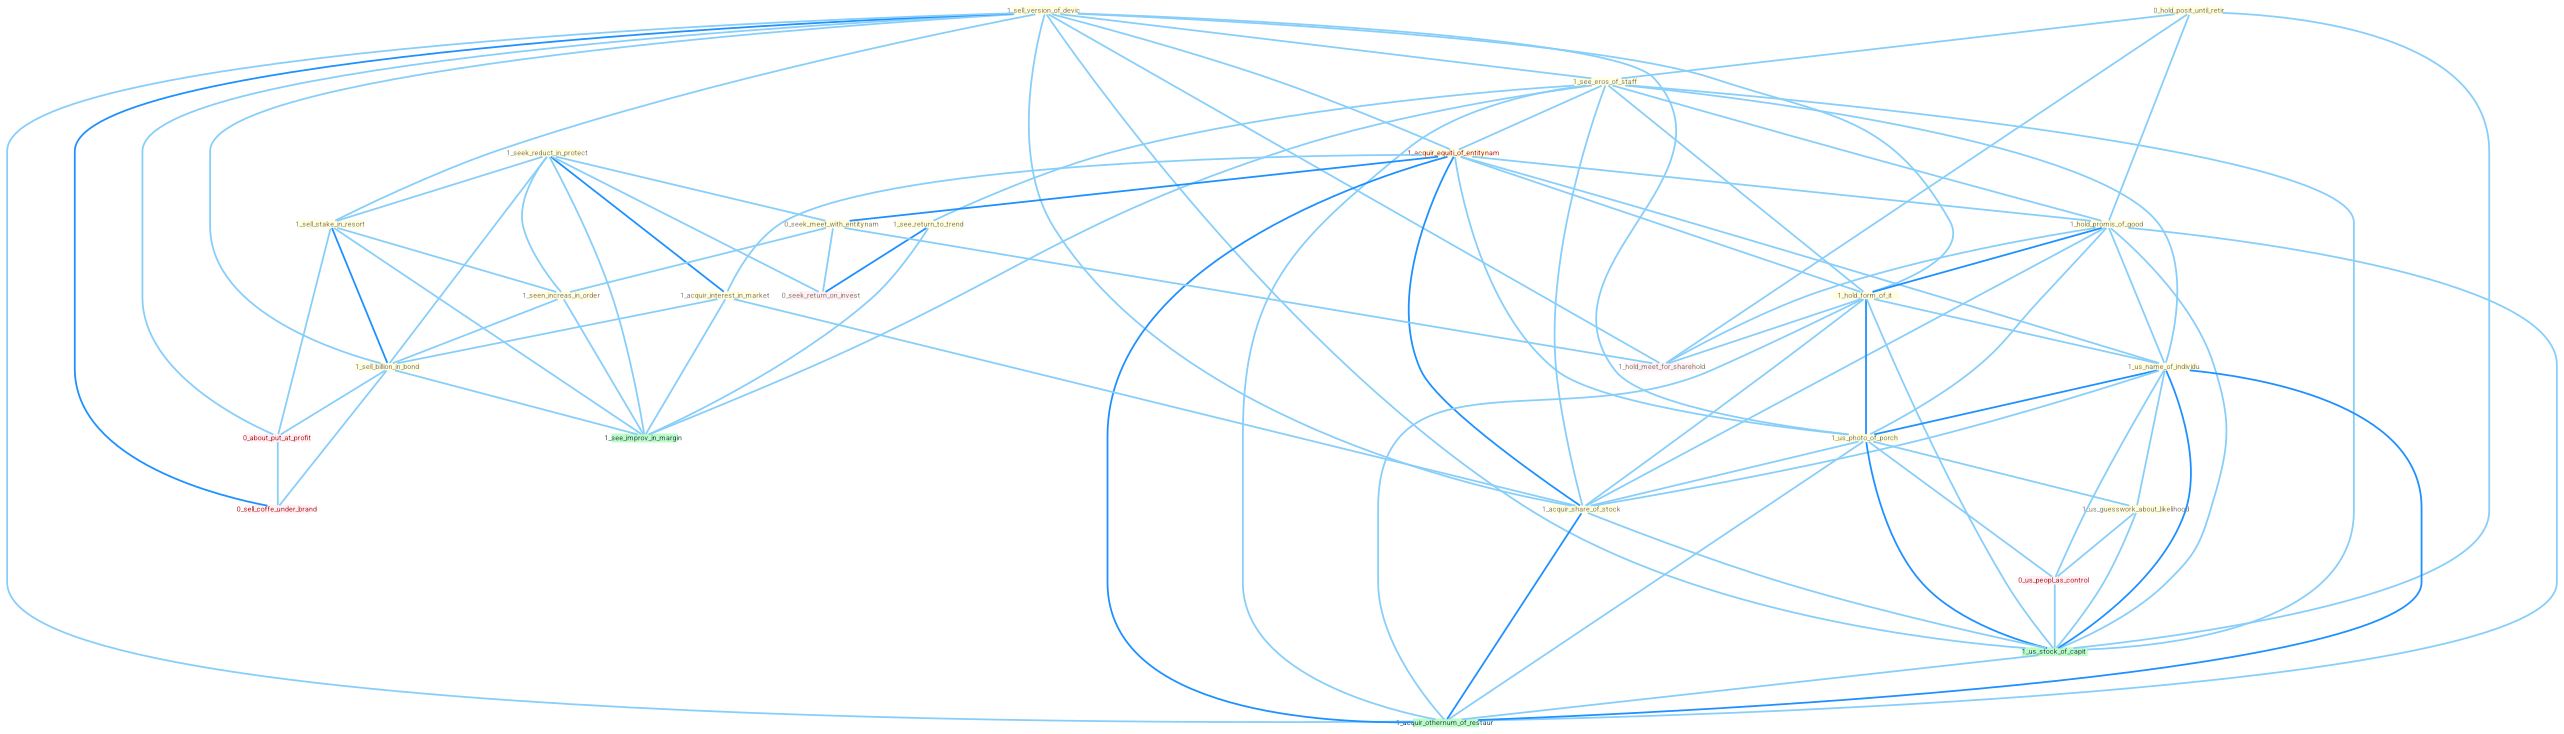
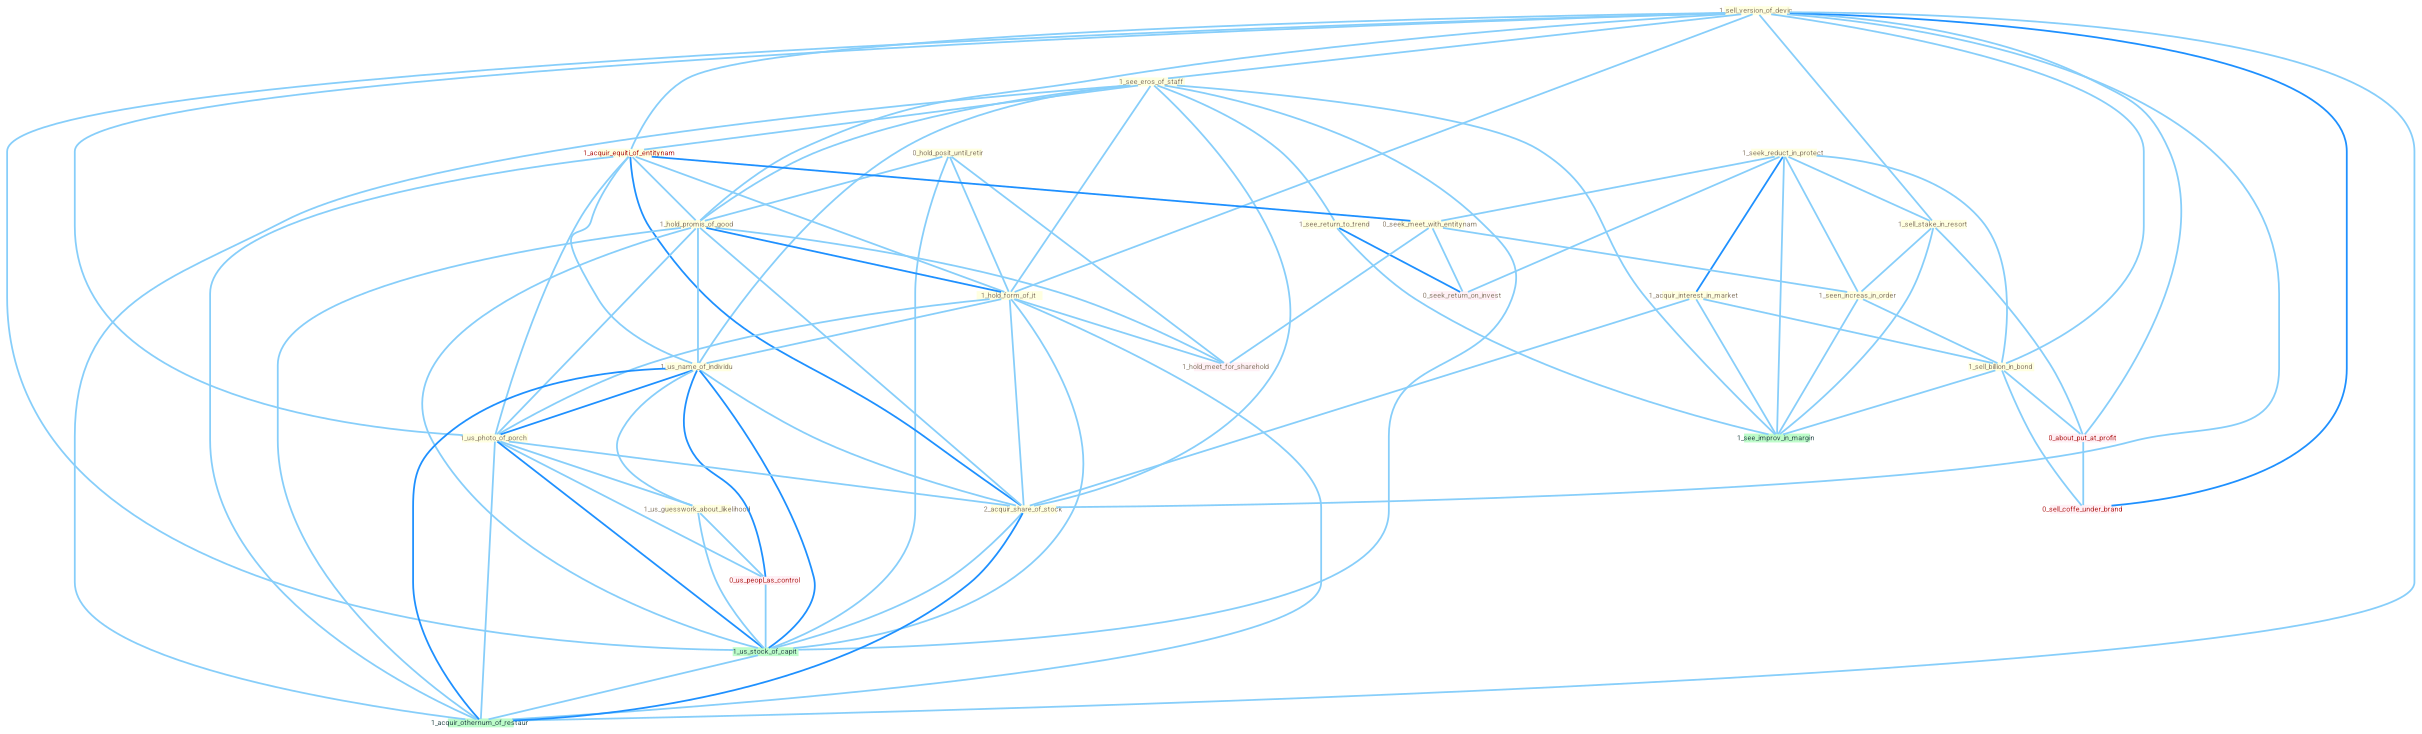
  graph {
    fontname=Roboto
    node [color="#ffffe0" fixedsize=true fontcolor="#8b7d6b" fontname=Roboto fontsize=4 shape=polygon style=filled]
    edge [color="#87cefa" fontname=Roboto w=1]
    "1_sell_version_of_devic " [height=.06 width=.5]
    "1_seek_reduct_in_protect " [height=.06 width=.5]
    "1_see_eros_of_staff " [height=.06 width=.5]
    "0_hold_posit_until_retir " [height=.06 width=.5]
    "1_acquir_equiti_of_entitynam " [fontcolor="#b22222" height=.06 width=.5]
    "1_acquir_interest_in_market " [height=.06 width=.5]
    "1_sell_stake_in_resort " [height=.06 width=.5]
    "1_see_return_to_trend " [height=.06 width=.5]
    "1_hold_promis_of_good " [height=.06 width=.5]
    "1_hold_form_of_it " [height=.06 width=.5]
    "1_us_name_of_individu " [height=.06 width=.5]
    "1_seen_increas_in_order " [height=.06 width=.5]
    "1_sell_billion_in_bond " [height=.06 width=.5]
    "1_us_photo_of_porch " [height=.06 width=.5]
    "0_seek_meet_with_entitynam " [height=.06 width=.5]
-   "1_acquir_share_of_stock " [height=.06 width=.5]
+   "1_acquir_share_of_stock " [height=.06 width=.5 label="2_acquir_share_of_stock"]
    "1_us_guesswork_about_likelihood " [height=.06 width=.5]
    "0_us_peopl_as_control " [color="#fff0f5" fontcolor="#b22222" height=.06 width=.5]
    n19 [color="#fff0f5" fontcolor="#b22222" height=.06 label="0_about_put_at_profit" width=.5]
    "0_seek_return_on_invest " [color="#fff0f5" height=.06 width=.5]
    "0_sell_coffe_under_brand " [color="#fff0f5" fontcolor="#b22222" height=.06 width=.5]
    "1_hold_meet_for_sharehold " [color="#fff0f5" height=.06 width=.5]
    "1_us_stock_of_capit " [color="#BDFCC9" fontcolor="#2f4f4f" height=.06 width=.5]
    "1_acquir_othernum_of_restaur " [color="#BDFCC9" fontcolor="#2f4f4f" height=.06 width=.5]
    "1_see_improv_in_margin " [color="#BDFCC9" fontcolor="#2f4f4f" height=.06 width=.5]
    subgraph sub_1 {
      "1_sell_version_of_devic "
      "1_seek_reduct_in_protect "
      "1_see_eros_of_staff "
      "0_hold_posit_until_retir "
      "1_acquir_equiti_of_entitynam "
      "1_acquir_interest_in_market "
      "1_sell_stake_in_resort "
      "1_see_return_to_trend "
      "1_hold_promis_of_good "
      "1_hold_form_of_it "
      "1_us_name_of_individu "
      "1_seen_increas_in_order "
      "1_sell_billion_in_bond "
      "1_us_photo_of_porch "
      "0_seek_meet_with_entitynam "
      "1_acquir_share_of_stock "
      "1_us_guesswork_about_likelihood "
    }
    subgraph sub_2 {
      "0_us_peopl_as_control "
      n19
      "0_seek_return_on_invest "
      "0_sell_coffe_under_brand "
      "1_hold_meet_for_sharehold "
    }
    "1_sell_version_of_devic " -- "1_see_eros_of_staff "
    "1_sell_version_of_devic " -- "1_acquir_equiti_of_entitynam "
    "1_sell_version_of_devic " -- "1_sell_stake_in_resort "
-   "1_sell_version_of_devic " -- "1_hold_meet_for_sharehold "
+   "1_sell_version_of_devic " -- "1_hold_promis_of_good "
    "1_sell_version_of_devic " -- "1_hold_form_of_it "
    "1_sell_version_of_devic " -- "1_sell_billion_in_bond "
    "1_sell_version_of_devic " -- "1_us_photo_of_porch "
    "1_sell_version_of_devic " -- "1_acquir_share_of_stock "
    "1_sell_version_of_devic " -- n19
    "1_sell_version_of_devic " -- "0_sell_coffe_under_brand " [color="#1e90ff"]
    "1_sell_version_of_devic " -- "1_us_stock_of_capit "
    "1_sell_version_of_devic " -- "1_acquir_othernum_of_restaur "
    "1_seek_reduct_in_protect " -- "1_acquir_interest_in_market " [color="#1e90ff"]
    "1_seek_reduct_in_protect " -- "1_sell_stake_in_resort "
    "1_seek_reduct_in_protect " -- "1_seen_increas_in_order "
    "1_seek_reduct_in_protect " -- "1_sell_billion_in_bond "
    "1_seek_reduct_in_protect " -- "0_seek_meet_with_entitynam "
    "1_seek_reduct_in_protect " -- "0_seek_return_on_invest "
    "1_seek_reduct_in_protect " -- "1_see_improv_in_margin "
    "1_see_eros_of_staff " -- "1_acquir_equiti_of_entitynam "
    "1_see_eros_of_staff " -- "1_see_return_to_trend "
    "1_see_eros_of_staff " -- "1_hold_promis_of_good "
    "1_see_eros_of_staff " -- "1_hold_form_of_it "
    "1_see_eros_of_staff " -- "1_us_name_of_individu "
    "1_see_eros_of_staff " -- "1_acquir_share_of_stock "
    "1_see_eros_of_staff " -- "1_us_stock_of_capit "
    "1_see_eros_of_staff " -- "1_acquir_othernum_of_restaur "
    "1_see_eros_of_staff " -- "1_see_improv_in_margin "
    "0_hold_posit_until_retir " -- "1_hold_promis_of_good "
-   "0_hold_posit_until_retir " -- "1_see_eros_of_staff "
+   "0_hold_posit_until_retir " -- "1_hold_form_of_it "
    "0_hold_posit_until_retir " -- "1_hold_meet_for_sharehold "
    "0_hold_posit_until_retir " -- "1_us_stock_of_capit "
-   "1_acquir_equiti_of_entitynam " -- "1_acquir_interest_in_market "
    "1_acquir_equiti_of_entitynam " -- "1_hold_promis_of_good "
    "1_acquir_equiti_of_entitynam " -- "1_hold_form_of_it "
    "1_acquir_equiti_of_entitynam " -- "1_us_name_of_individu "
    "1_acquir_equiti_of_entitynam " -- "1_us_photo_of_porch "
    "1_acquir_equiti_of_entitynam " -- "0_seek_meet_with_entitynam " [color="#1e90ff"]
    "1_acquir_equiti_of_entitynam " -- "1_acquir_share_of_stock " [color="#1e90ff" w=2]
-   "1_acquir_equiti_of_entitynam " -- "1_acquir_othernum_of_restaur " [color="#1e90ff" w=2]
+   "1_acquir_equiti_of_entitynam " -- "1_acquir_othernum_of_restaur " [w=2]
    "1_acquir_interest_in_market " -- "1_sell_billion_in_bond "
    "1_acquir_interest_in_market " -- "1_acquir_share_of_stock "
    "1_acquir_interest_in_market " -- "1_see_improv_in_margin "
    "1_sell_stake_in_resort " -- "1_seen_increas_in_order "
-   "1_sell_stake_in_resort " -- "1_sell_billion_in_bond " [color="#1e90ff" w=2]
    "1_sell_stake_in_resort " -- n19
    "1_sell_stake_in_resort " -- "1_see_improv_in_margin "
    "1_see_return_to_trend " -- "0_seek_return_on_invest " [color="#1e90ff"]
    "1_see_return_to_trend " -- "1_see_improv_in_margin "
    "1_hold_promis_of_good " -- "1_hold_form_of_it " [color="#1e90ff" w=2]
    "1_hold_promis_of_good " -- "1_us_name_of_individu "
    "1_hold_promis_of_good " -- "1_us_photo_of_porch "
    "1_hold_promis_of_good " -- "1_acquir_share_of_stock "
    "1_hold_promis_of_good " -- "1_hold_meet_for_sharehold "
    "1_hold_promis_of_good " -- "1_us_stock_of_capit "
    "1_hold_promis_of_good " -- "1_acquir_othernum_of_restaur "
    "1_hold_form_of_it " -- "1_us_name_of_individu "
-   "1_hold_form_of_it " -- "1_us_photo_of_porch " [color="#1e90ff"]
+   "1_hold_form_of_it " -- "1_us_photo_of_porch "
    "1_hold_form_of_it " -- "1_acquir_share_of_stock "
    "1_hold_form_of_it " -- "1_hold_meet_for_sharehold "
    "1_hold_form_of_it " -- "1_us_stock_of_capit "
    "1_hold_form_of_it " -- "1_acquir_othernum_of_restaur "
    "1_us_name_of_individu " -- "1_us_photo_of_porch " [color="#1e90ff" w=2]
    "1_us_name_of_individu " -- "1_acquir_share_of_stock "
    "1_us_name_of_individu " -- "1_us_guesswork_about_likelihood "
-   "1_us_name_of_individu " -- "0_us_peopl_as_control "
+   "1_us_name_of_individu " -- "0_us_peopl_as_control " [color="#1e90ff"]
    "1_us_name_of_individu " -- "1_us_stock_of_capit " [color="#1e90ff" w=2]
    "1_us_name_of_individu " -- "1_acquir_othernum_of_restaur " [color="#1e90ff"]
    "1_seen_increas_in_order " -- "1_sell_billion_in_bond "
    "1_seen_increas_in_order " -- "1_see_improv_in_margin "
    "1_sell_billion_in_bond " -- n19
    "1_sell_billion_in_bond " -- "0_sell_coffe_under_brand "
    "1_sell_billion_in_bond " -- "1_see_improv_in_margin "
    "1_us_photo_of_porch " -- "1_acquir_share_of_stock "
    "1_us_photo_of_porch " -- "1_us_guesswork_about_likelihood "
    "1_us_photo_of_porch " -- "0_us_peopl_as_control "
    "1_us_photo_of_porch " -- "1_us_stock_of_capit " [color="#1e90ff" w=2]
    "1_us_photo_of_porch " -- "1_acquir_othernum_of_restaur "
    "0_seek_meet_with_entitynam " -- "1_seen_increas_in_order "
    "0_seek_meet_with_entitynam " -- "0_seek_return_on_invest "
    "0_seek_meet_with_entitynam " -- "1_hold_meet_for_sharehold "
    "1_acquir_share_of_stock " -- "1_us_stock_of_capit "
    "1_acquir_share_of_stock " -- "1_acquir_othernum_of_restaur " [color="#1e90ff" w=2]
    "1_us_guesswork_about_likelihood " -- "0_us_peopl_as_control "
    "1_us_guesswork_about_likelihood " -- "1_us_stock_of_capit "
    "0_us_peopl_as_control " -- "1_us_stock_of_capit "
    n19 -- "0_sell_coffe_under_brand "
    "1_us_stock_of_capit " -- "1_acquir_othernum_of_restaur "
  }
